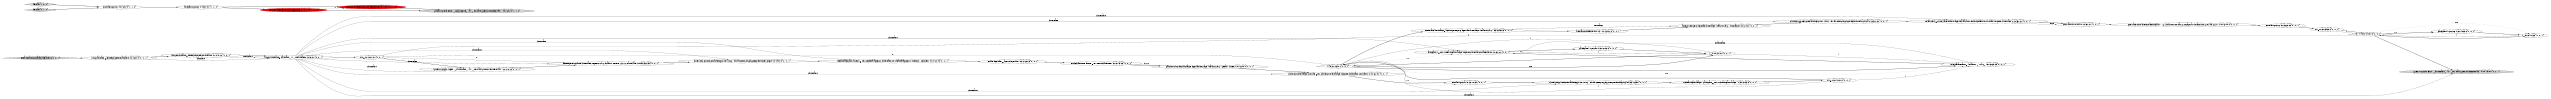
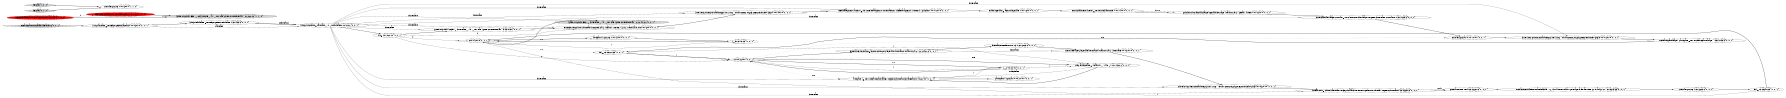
  digraph {
    rankdir=LR
    node [fillcolor=white shape=ellipse style=filled]
    edge [style=bold]
    n1 [label="i < n@@@40@@@['0', '0', '1']" shape=diamond]
    n2 [label="participants(i(.syncStop()@@@42@@@['0', '0', '1']"]
    n3 [fillcolor=lightgray label="System.out.println(\"END \" + clusterName + \" at \" + new Date(System.currentTimeMillis()))@@@44@@@['0', '0', '1']"]
    n4 [label="i++@@@41@@@['0', '0', '1']"]
    n5 [label="int n = 2@@@6@@@['0', '0', '1']"]
    n6 [label="i < n@@@23@@@['0', '0', '1']" shape=diamond]
    n7 [label="System.out.println(\"START \" + clusterName + \" at \" + new Date(System.currentTimeMillis()))@@@7@@@['0', '0', '1']"]
    n8 [label="TestHelper.setupCluster(clusterName,ZK_ADDR,12918,\"localhost\",\"TestDB\",1,32,n,2,\"MasterSlave\",true)@@@8@@@['0', '0', '1']"]
    n9 [label="LiveInstance liveInstance = accessor.getProperty(keyBuilder.liveInstance(\"localhost_12918\"))@@@29@@@['0', '0', '1']"]
    n10 [label="participants(i( = new MockParticipantManager(ZK_ADDR,clusterName,instanceName)@@@26@@@['0', '0', '1']"]
    n11 [label="i++@@@24@@@['0', '0', '1']"]
    n12 [label="String instanceName = \"localhost_\" + (12918 + i)@@@25@@@['0', '0', '1']"]
    n13 [label="controller.syncStart()@@@17@@@['0', '0', '1']"]
    n14 [label="ClusterSetup.processCommandLineArgs(new String((((edu.fdu.CPPDG.tinypdg.pe.ExpressionInfo@6bc30d)@@@9@@@['0', '0', '1']"]
    n15 [label="ClusterSetup.processCommandLineArgs(new String((((edu.fdu.CPPDG.tinypdg.pe.ExpressionInfo@6bc3a4)@@@32@@@['0', '0', '1']"]
    n16 [label="boolean result = ClusterStateVerifier.verifyByZkCallback(new BestPossAndExtViewZkVerifier(ZK_ADDR,clusterName))@@@35@@@['0', '0', '1']"]
    n17 [label="Assert.assertTrue(result)@@@36@@@['0', '0', '1']"]
    n18 [label="accessor.setProperty(keyBuilder.liveInstance(\"localhost_12918\"),liveInstance)@@@31@@@['0', '0', '1']"]
    n19 [label="Assert.assertTrue(listener._maxNbOfChilds > 16,\"Should see more than 16 messages at the same time (32 OS and 32 SM)\")@@@37@@@['0', '0', '1']"]
    n20 [label="controller.syncStop()@@@38@@@['0', '0', '1']"]
    n21 [label="int i = 0@@@39@@@['0', '0', '1']"]
    n22 [label="ZKHelixDataAccessor accessor = new ZKHelixDataAccessor(clusterName,new ZkBaseDataAccessor<ZNRecord>(_gZkClient))@@@12@@@['0', '0', '1']"]
    n23 [label="Builder keyBuilder = accessor.keyBuilder()@@@13@@@['0', '0', '1']"]
    n24 [label="liveInstance.setHelixVersion(\"0.5\")@@@30@@@['0', '0', '1']"]
    n25 [label="participants(i(.syncStart()@@@27@@@['0', '0', '1']"]
    n26 [label="MockParticipantManager(( participants = new MockParticipantManager((((@@@21@@@['0', '0', '1']"]
    n27 [label="int i = 0@@@22@@@['0', '0', '1']"]
    n28 [label="ClusterSetup.processCommandLineArgs(new String((((edu.fdu.CPPDG.tinypdg.pe.ExpressionInfo@6bc34e)@@@18@@@['0', '0', '1']"]
    n29 [label="TestZkChildListener listener = new TestZkChildListener()@@@14@@@['0', '0', '1']"]
    n30 [label="_gZkClient.subscribeChildChanges(keyBuilder.messages(\"localhost_12918\").getPath(),listener)@@@15@@@['0', '0', '1']"]
    n31 [label="ClusterControllerManager controller = new ClusterControllerManager(ZK_ADDR,clusterName,\"controller_0\")@@@16@@@['0', '0', '1']"]
    n32 [label="String methodName = TestHelper.getTestMethodName()@@@4@@@['0', '0', '1']"]
    n33 [label="String clusterName = className + \"_\" + methodName@@@5@@@['0', '0', '1']"]
    n34 [fillcolor=lightgray label="testParticipantIncompatibleWithBatchMsg['0', '0', '1']" shape=diamond]
    n35 [label="String className = TestHelper.getTestClassName()@@@3@@@['0', '0', '1']"]
    n36 [fillcolor=red label="_gSetupTool.deleteCluster(CLUSTER_NAME)@@@7@@@['0', '1', '0']"]
    n37 [fillcolor=lightgray label="System.out.println(\"END \" + CLASS_NAME + \" at \" + new Date(System.currentTimeMillis()))@@@8@@@['1', '1', '0']"]
    n38 [fillcolor=lightgray label="afterClass['1', '0', '0']" shape=diamond]
    n39 [label="_controller.syncStop()@@@3@@@['1', '1', '0']"]
-   n40 [label="participant.syncStop()@@@5@@@['1', '1', '0']"]
    n41 [fillcolor=lightgray label="afterClass['0', '1', '0']" shape=diamond]
    n42 [fillcolor=red label="_setupTool.deleteCluster(CLUSTER_NAME)@@@7@@@['1', '0', '0']"]
    n1 -> n2 [label=true style=dotted]
    n1 -> n2
    n1 -> n3
-   n1 -> n4 [label=true style=dotted]
+   n1 -> n27 [label=true style=dotted]
    n2 -> n4
    n4 -> n1 [label=i style=solid]
    n4 -> n1
    n5 -> n1 [label=n style=solid]
    n5 -> n6 [label=n style=solid]
    n5 -> n7
    n5 -> n8 [label=n style=solid]
    n6 -> n9
    n6 -> n10 [label=true style=dotted]
    n6 -> n11 [label=true]
    n6 -> n12 [label=true style=dotted]
    n6 -> n12
    n6 -> n13 [label=true style=dotted]
    n7 -> n8
    n8 -> n14
    n9 -> n18 [label=liveInstance style=solid]
    n9 -> n24
    n10 -> n11 [label=i style=solid]
    n10 -> n25
    n11 -> n6 [label=i style=solid]
    n11 -> n6
    n11 -> n12 [label=i style=solid]
    n12 -> n10
    n12 -> n10 [label=instanceName style=solid]
    n13 -> n28
    n14 -> n22
    n15 -> n16
    n16 -> n17 [label=result style=solid]
    n16 -> n17
    n17 -> n19
    n18 -> n15
    n19 -> n20
    n20 -> n21
    n21 -> n1 [label=i style=solid]
    n21 -> n1
    n22 -> n23
    n23 -> n29
    n24 -> n18
-   n25 -> n11
    n26 -> n27
    n27 -> n6
    n27 -> n6 [label=i style=solid]
    n27 -> n12 [label=i style=solid]
    n28 -> n26
    n29 -> n30
    n29 -> n30 [label=listener style=solid]
    n30 -> n31
    n31 -> n13
    n32 -> n33
    n32 -> n33 [label=methodName style=solid]
    n33 -> n3 [label=clusterName style=solid]
    n33 -> n5
    n33 -> n7 [label=clusterName style=solid]
    n33 -> n8 [label=clusterName style=solid]
    n33 -> n10 [label=clusterName style=solid]
    n33 -> n14 [label=clusterName style=solid]
    n33 -> n15 [label=clusterName style=solid]
    n33 -> n16 [label=clusterName style=solid]
    n33 -> n22 [label=clusterName style=solid]
    n33 -> n28 [label=clusterName style=solid]
    n33 -> n31 [label=clusterName style=solid]
    n34 -> n35
    n35 -> n32
    n35 -> n33 [label=className style=solid]
    n36 -> n37
    n38 -> n39
-   n39 -> n40
-   n40 -> n36
-   n40 -> n42
    n41 -> n39
    n42 -> n36 [label=0 style=dashed]
    n42 -> n37
  }
